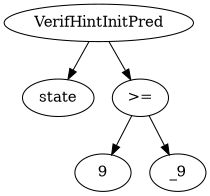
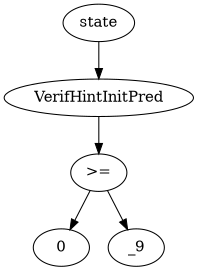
  digraph {
    n1 [label=state]
    n2 [label=VerifHintInitPred]
    n3 [label=">="]
-   n4 [label=9]
+   n4 [label=0]
    n5 [label=_9]
-   n2 -> n1
+   n1 -> n2
    n2 -> n3
    n3 -> n4
    n3 -> n5
  }
